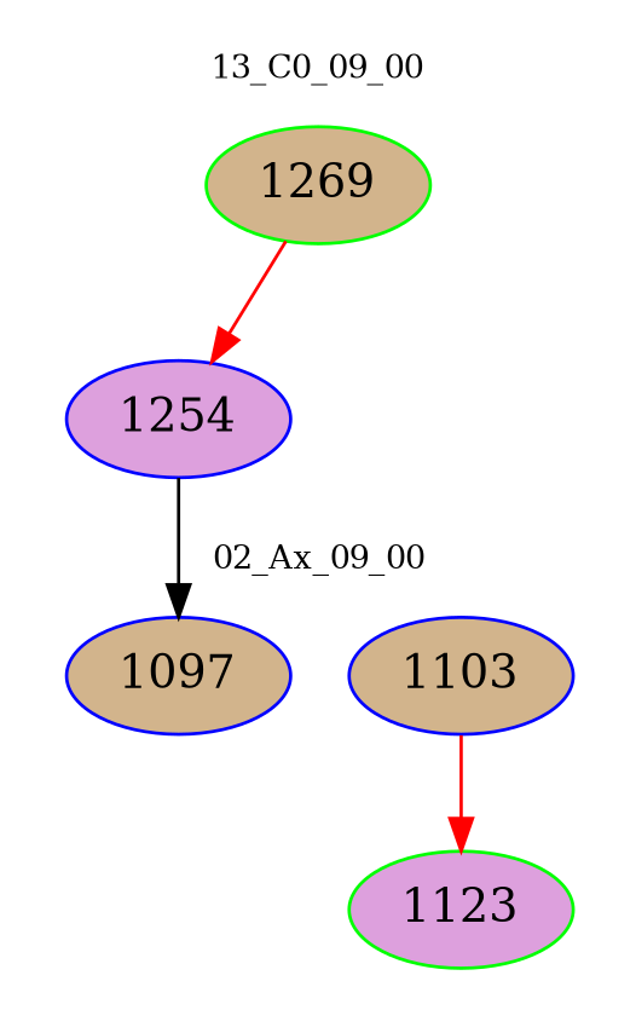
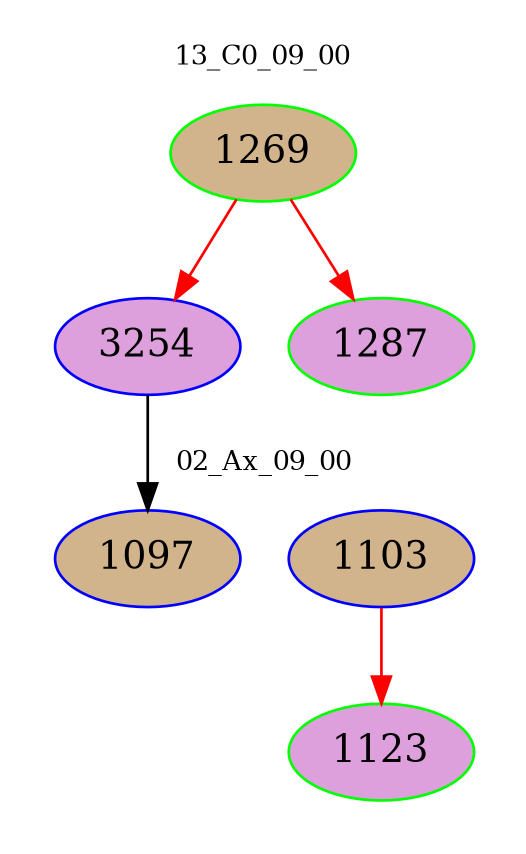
  digraph {
    node [color=blue fillcolor=tan style=filled]
    edge [color=red]
    n1 [label=1103]
    n2 [label=1097]
    n3 [color=green fillcolor=plum label=1123]
    n4 [color=green label=1269]
-   n5 [fillcolor=plum label=1254]
+   n5 [fillcolor=plum label=3254]
+   n6 [color=green fillcolor=plum label=1287]
    subgraph cluster_1 {
      color=white
      fontsize=10
      label="02_Ax_09_00"
      n1
      n2
      n3
    }
    subgraph cluster_2 {
      color=white
      fontsize=10
      label="13_C0_09_00"
      n4
      n5
+     n6
    }
    n1 -> n3
    n4 -> n5
+   n4 -> n6
    n5 -> n2 [color=black]
  }
